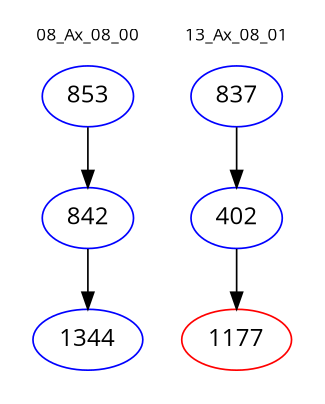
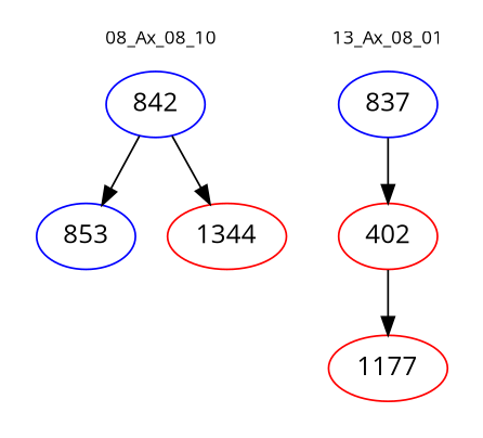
  digraph {
    fontname="Open Sans"
    node [color=blue fontname="Open Sans"]
    edge [color=black fontname="Open Sans"]
    n1 [label=853]
    n2 [label=842]
-   n3 [label=1344]
+   n3 [color=red label=1344]
    n4 [label=837]
-   n5 [label=402]
+   n5 [color=red label=402]
    n6 [color=red label=1177]
    subgraph cluster_1 {
      color=white
      fontsize=10
-     label="08_Ax_08_00"
+     label="08_Ax_08_10"
      n1
      n2
      n3
    }
    subgraph cluster_2 {
      color=white
      fontsize=10
      label="13_Ax_08_01"
      n4
      n5
      n6
    }
-   n1 -> n2
+   n2 -> n1
    n2 -> n3
    n4 -> n5
    n5 -> n6
  }
